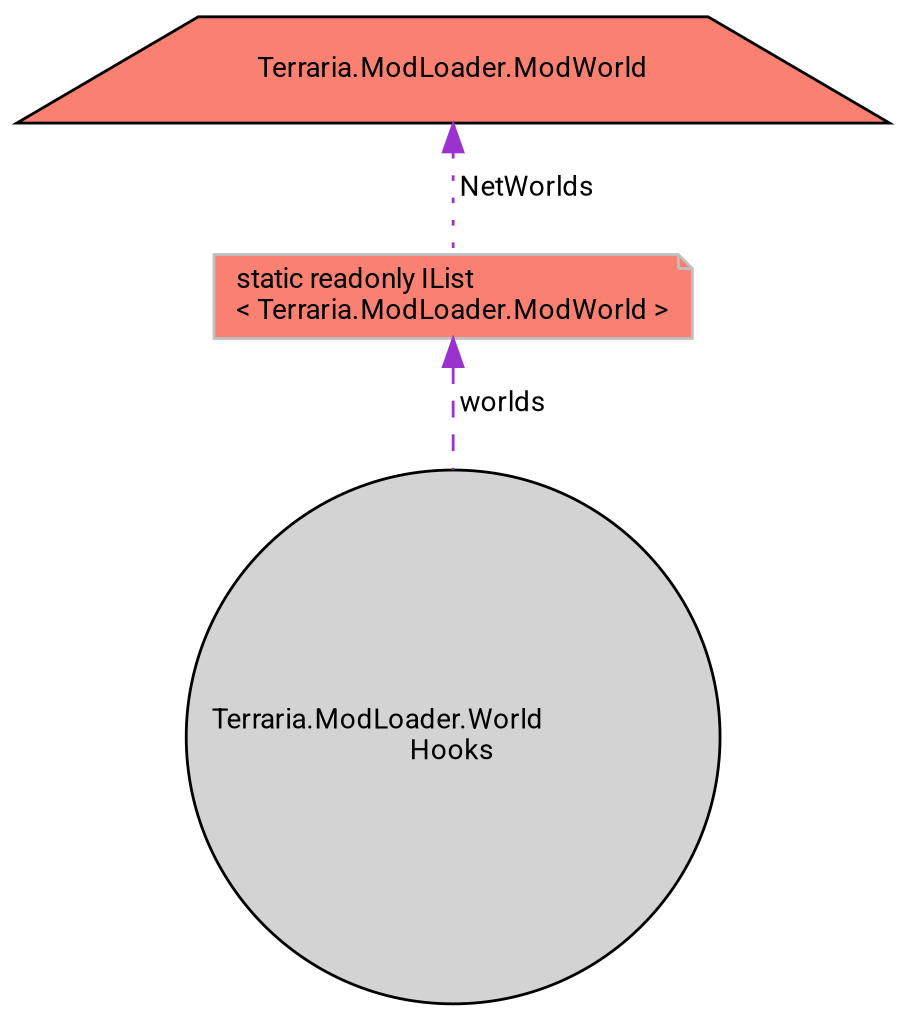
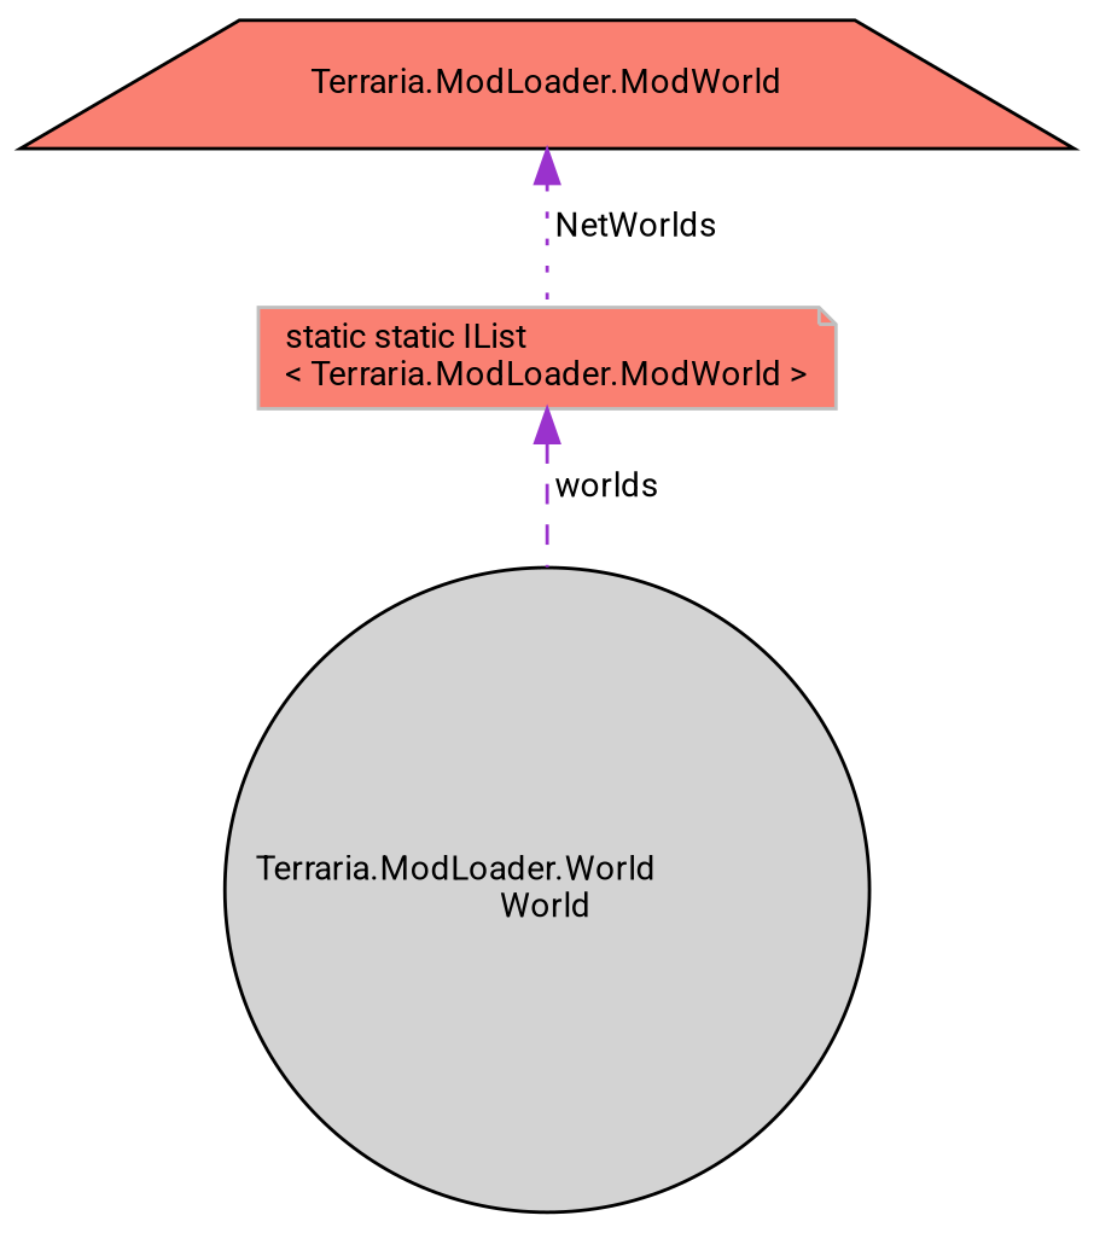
  digraph {
    fontname=Roboto
    node [color=black fillcolor=salmon fontname=Roboto fontsize=10 style=filled]
    edge [color=darkorchid3 dir=back fontname=Roboto fontsize=10 labelfontname=Helvetica labelfontsize=10]
-   n1 [fillcolor=lightgrey fontcolor=black height=0.2 label="Terraria.ModLoader.World\lHooks" shape=circle width=0.4]
+   n1 [fillcolor=lightgrey fontcolor=black height=0.2 label="Terraria.ModLoader.World\lWorld" shape=circle width=0.4]
    n2 [height=0.2 label="Terraria.ModLoader.ModWorld" shape=trapezium width=0.4]
-   n3 [color=grey75 height=0.2 label="static readonly IList\l\< Terraria.ModLoader.ModWorld \>" shape=note width=0.4]
+   n3 [color=grey75 height=0.2 label="static static IList\l\< Terraria.ModLoader.ModWorld \>" shape=note width=0.4]
    n2 -> n3 [label=" NetWorlds" style=dotted]
    n3 -> n1 [label=" worlds" style=dashed]
  }
